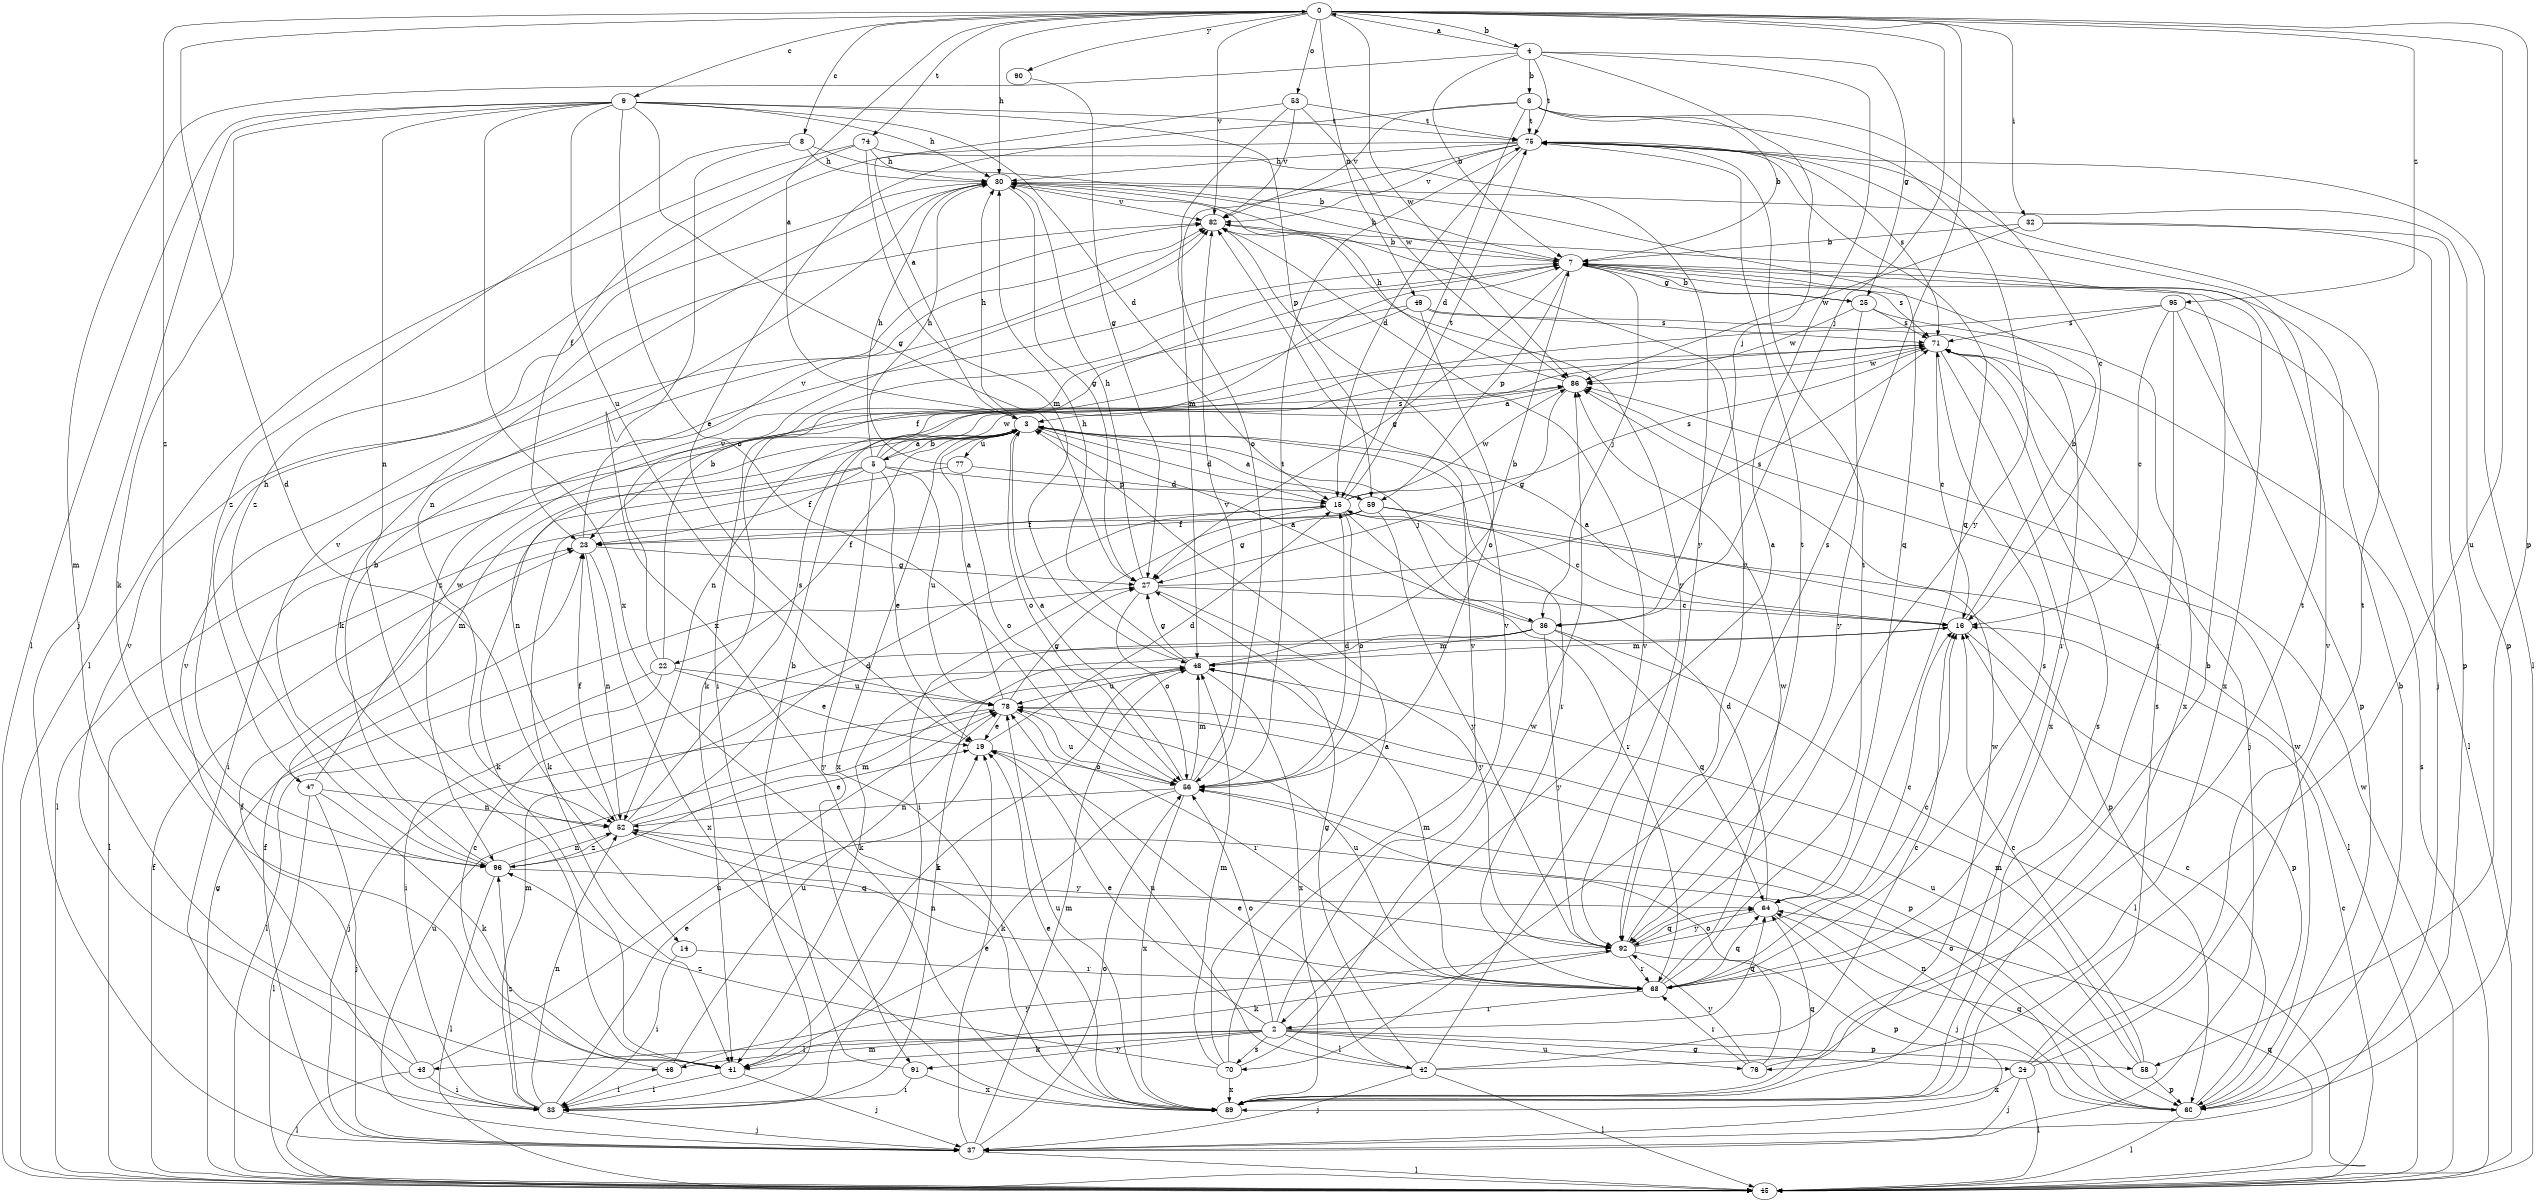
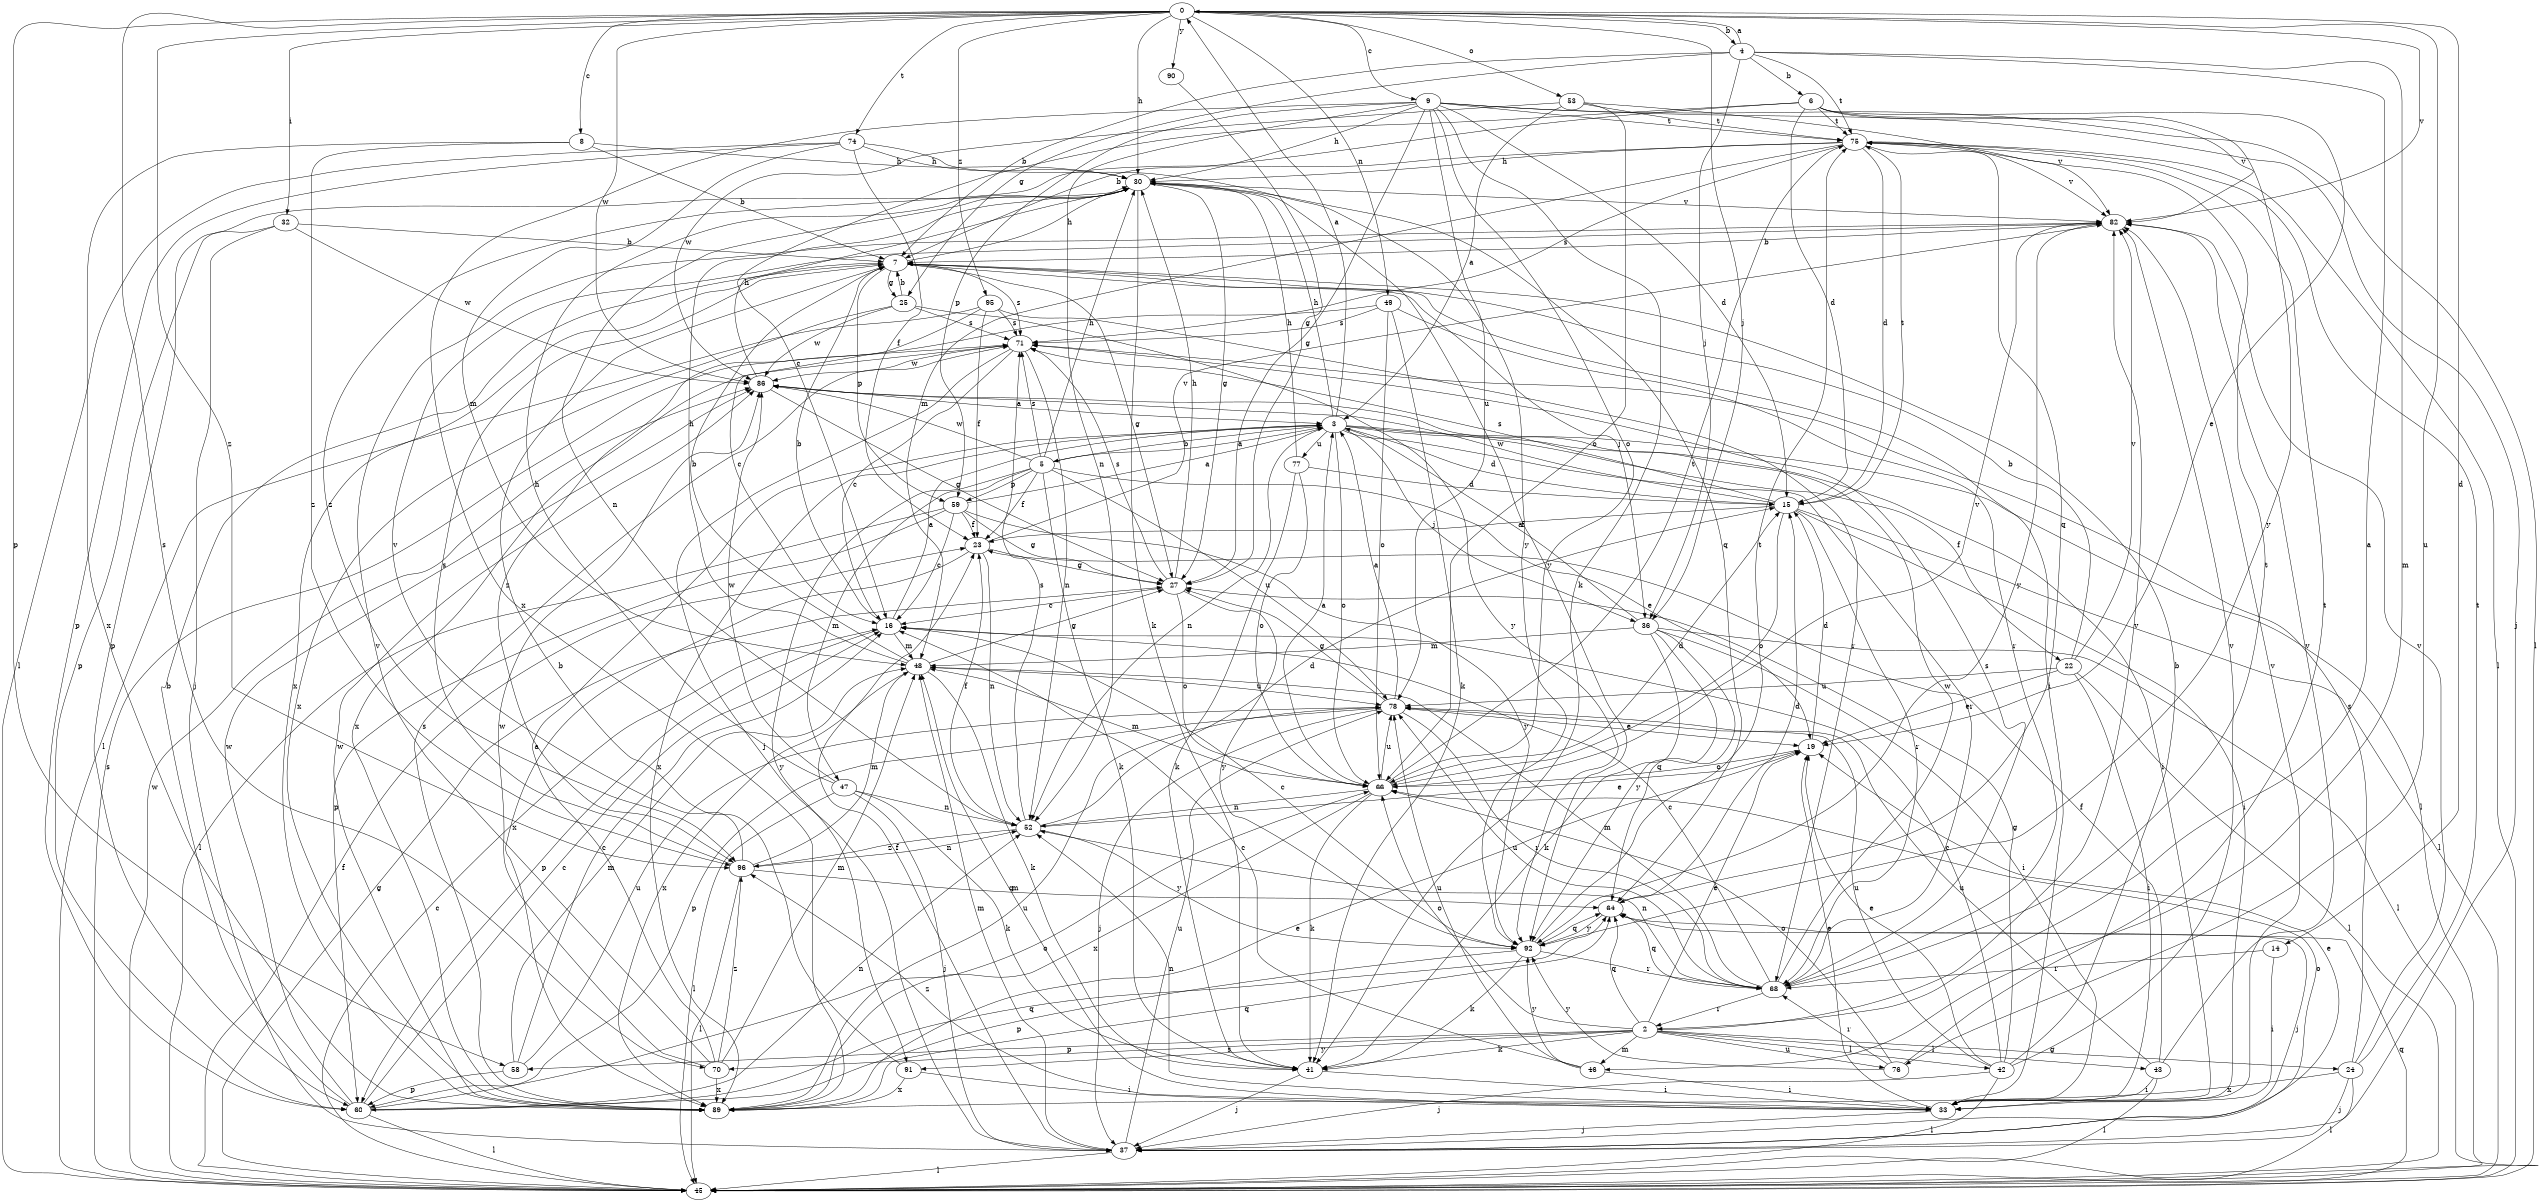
  strict digraph {
    0
    4
    8
    9
    14
    30
    32
    36
    49
    53
    58
    70
    74
    76
    82
    86
    90
    95
    96
    2
    46
    6
    7
    25
    75
    89
    41
-   56
+   56 [label=66]
    15
    45
    52
    59
    78
    27
    37
    68
    33
    64
    92
    60
    3
    48
    71
    n44 [label=16]
    23
    19
    24
    42
    43
    91
    5
    22
    77
    47
    0 -> 4 [label=b]
    0 -> 8 [label=c]
    0 -> 9 [label=c]
    0 -> 14 [label=d]
    0 -> 30 [label=h]
    0 -> 32 [label=i]
    0 -> 36 [label=j]
    0 -> 49 [label=n]
    0 -> 53 [label=o]
    0 -> 58 [label=p]
    0 -> 70 [label=s]
    0 -> 74 [label=t]
    0 -> 76 [label=u]
    0 -> 82 [label=v]
    0 -> 86 [label=w]
    0 -> 90 [label=y]
    0 -> 95 [label=z]
    0 -> 96 [label=z]
    4 -> 0 [label=a]
    4 -> 36 [label=j]
    4 -> 2 [label=a]
    4 -> 46 [label=m]
    4 -> 6 [label=b]
    4 -> 7 [label=b]
    4 -> 25 [label=g]
    4 -> 75 [label=t]
    8 -> 30 [label=h]
    8 -> 96 [label=z]
    8 -> 7 [label=b]
    8 -> 89 [label=x]
    9 -> 30 [label=h]
    9 -> 75 [label=t]
    9 -> 89 [label=x]
    9 -> 41 [label=k]
    9 -> 56 [label=o]
    9 -> 15 [label=d]
    9 -> 45 [label=l]
    9 -> 52 [label=n]
    9 -> 59 [label=p]
    9 -> 78 [label=u]
    9 -> 27 [label=g]
    9 -> 37 [label=j]
    14 -> 68 [label=r]
    14 -> 33 [label=i]
    30 -> 82 [label=v]
    30 -> 41 [label=k]
    30 -> 52 [label=n]
    30 -> 27 [label=g]
    30 -> 64 [label=q]
    30 -> 92 [label=y]
    30 -> 60 [label=p]
    32 -> 86 [label=w]
    32 -> 7 [label=b]
    32 -> 37 [label=j]
    32 -> 60 [label=p]
    36 -> 41 [label=k]
    36 -> 45 [label=l]
    36 -> 33 [label=i]
    36 -> 64 [label=q]
    36 -> 92 [label=y]
    36 -> 3 [label=a]
    36 -> 48 [label=m]
    49 -> 96 [label=z]
    49 -> 41 [label=k]
    49 -> 56 [label=o]
    49 -> 68 [label=r]
    49 -> 71 [label=s]
    53 -> 82 [label=v]
    53 -> 86 [label=w]
    53 -> 75 [label=t]
    53 -> 56 [label=o]
    53 -> 3 [label=a]
    58 -> 78 [label=u]
    58 -> 60 [label=p]
    58 -> 48 [label=m]
    58 -> n44 [label=c]
    70 -> 82 [label=v]
    70 -> 86 [label=w]
    70 -> 96 [label=z]
    70 -> 89 [label=x]
    70 -> 3 [label=a]
    70 -> 48 [label=m]
    74 -> 30 [label=h]
    74 -> 45 [label=l]
    74 -> 92 [label=y]
-   95 -> 60 [label=p]
+   74 -> 60 [label=p]
    74 -> 48 [label=m]
    74 -> 23 [label=f]
    76 -> 75 [label=t]
    76 -> 56 [label=o]
    76 -> 68 [label=r]
    76 -> 92 [label=y]
    82 -> 7 [label=b]
    82 -> 92 [label=y]
    86 -> 30 [label=h]
    86 -> 27 [label=g]
    86 -> 3 [label=a]
    90 -> 27 [label=g]
    95 -> 45 [label=l]
    95 -> 68 [label=r]
    95 -> 71 [label=s]
    95 -> n44 [label=c]
    95 -> 23 [label=f]
    96 -> 82 [label=v]
-   96 -> 7 [label=b]
+   96 -> 7 [label=s]
    96 -> 45 [label=l]
    96 -> 52 [label=n]
    96 -> 64 [label=q]
    96 -> 48 [label=m]
    2 -> 58 [label=p]
    2 -> 70 [label=s]
    2 -> 76 [label=u]
    2 -> 82 [label=v]
    2 -> 46 [label=m]
    2 -> 41 [label=k]
    2 -> 56 [label=o]
    2 -> 64 [label=q]
    2 -> 19 [label=e]
    2 -> 24 [label=g]
    2 -> 42 [label=l]
    2 -> 43 [label=l]
    2 -> 91 [label=y]
    46 -> 78 [label=u]
    46 -> 33 [label=i]
    46 -> 92 [label=y]
    46 -> n44 [label=c]
    6 -> 82 [label=v]
    6 -> 7 [label=b]
    6 -> 75 [label=t]
    6 -> 15 [label=d]
    6 -> 92 [label=y]
    6 -> n44 [label=c]
    6 -> 19 [label=e]
    7 -> 30 [label=h]
    7 -> 36 [label=j]
    7 -> 25 [label=g]
    7 -> 89 [label=x]
    7 -> 59 [label=p]
    7 -> 27 [label=g]
    7 -> 33 [label=i]
    7 -> 71 [label=s]
    25 -> 86 [label=w]
    25 -> 7 [label=b]
    25 -> 89 [label=x]
    25 -> 92 [label=y]
    25 -> 71 [label=s]
    75 -> 30 [label=h]
    75 -> 82 [label=v]
    75 -> 96 [label=z]
    75 -> 15 [label=d]
    75 -> 45 [label=l]
    75 -> 64 [label=q]
    75 -> 48 [label=m]
    75 -> 71 [label=s]
    89 -> 86 [label=w]
    89 -> 78 [label=u]
    89 -> 64 [label=q]
    89 -> 71 [label=s]
    89 -> 19 [label=e]
    41 -> 37 [label=j]
    41 -> 33 [label=i]
    56 -> 82 [label=v]
    56 -> 75 [label=t]
    56 -> 89 [label=x]
    56 -> 41 [label=k]
    56 -> 15 [label=d]
    56 -> 52 [label=n]
    56 -> 78 [label=u]
    56 -> 3 [label=a]
    56 -> 48 [label=m]
    15 -> 86 [label=w]
    15 -> 75 [label=t]
    15 -> 56 [label=o]
    15 -> 45 [label=l]
    15 -> 68 [label=r]
    15 -> 33 [label=i]
    15 -> 71 [label=s]
    15 -> 23 [label=f]
    45 -> 86 [label=w]
    45 -> 27 [label=g]
    45 -> 64 [label=q]
    45 -> 71 [label=s]
    45 -> n44 [label=c]
    45 -> 23 [label=f]
    52 -> 96 [label=z]
    52 -> 15 [label=d]
    52 -> 92 [label=y]
    52 -> 71 [label=s]
    52 -> 23 [label=f]
    52 -> 19 [label=e]
    59 -> 45 [label=l]
    59 -> 27 [label=g]
    59 -> 92 [label=y]
    59 -> 60 [label=p]
    59 -> 3 [label=a]
    59 -> n44 [label=c]
    59 -> 23 [label=f]
    78 -> 27 [label=g]
    78 -> 37 [label=j]
    78 -> 68 [label=r]
    78 -> 60 [label=p]
    78 -> 3 [label=a]
    78 -> 19 [label=e]
    27 -> 30 [label=h]
    27 -> 56 [label=o]
    27 -> 92 [label=y]
    27 -> 71 [label=s]
    27 -> n44 [label=c]
    37 -> 56 [label=o]
    37 -> 45 [label=l]
    37 -> 78 [label=u]
    37 -> 48 [label=m]
    37 -> 23 [label=f]
    37 -> 19 [label=e]
    68 -> 86 [label=w]
    68 -> 2 [label=r]
    68 -> 75 [label=t]
    68 -> 52 [label=n]
    68 -> 78 [label=u]
    68 -> 64 [label=q]
    68 -> 48 [label=m]
    68 -> 71 [label=s]
    68 -> n44 [label=c]
    33 -> 82 [label=v]
    33 -> 96 [label=z]
    33 -> 52 [label=n]
    33 -> 37 [label=j]
    33 -> 48 [label=m]
    33 -> 19 [label=e]
    64 -> 15 [label=d]
    64 -> 37 [label=j]
    64 -> 92 [label=y]
    92 -> 75 [label=t]
    92 -> 41 [label=k]
    92 -> 68 [label=r]
    92 -> 64 [label=q]
    92 -> 60 [label=p]
    92 -> n44 [label=c]
    60 -> 86 [label=w]
    60 -> 7 [label=b]
    60 -> 56 [label=o]
    60 -> 45 [label=l]
    60 -> 52 [label=n]
    60 -> 64 [label=q]
    60 -> n44 [label=c]
    3 -> 0 [label=a]
    3 -> 30 [label=h]
    3 -> 36 [label=j]
    3 -> 89 [label=x]
    3 -> 56 [label=o]
    3 -> 15 [label=d]
    3 -> 45 [label=l]
    3 -> 52 [label=n]
    3 -> 68 [label=r]
    3 -> 33 [label=i]
    3 -> 5 [label=b]
    3 -> 22 [label=f]
    3 -> 77 [label=u]
    48 -> 30 [label=h]
    48 -> 7 [label=b]
    48 -> 89 [label=x]
    48 -> 41 [label=k]
    48 -> 78 [label=u]
    48 -> 27 [label=g]
    71 -> 86 [label=w]
    71 -> 89 [label=x]
    71 -> 52 [label=n]
    71 -> 37 [label=j]
    71 -> n44 [label=c]
    n44 -> 7 [label=b]
    n44 -> 60 [label=p]
    n44 -> 3 [label=a]
    n44 -> 48 [label=m]
    23 -> 82 [label=v]
    23 -> 89 [label=x]
    23 -> 52 [label=n]
    23 -> 27 [label=g]
    19 -> 56 [label=o]
    19 -> 15 [label=d]
    24 -> 82 [label=v]
    24 -> 75 [label=t]
    24 -> 89 [label=x]
    24 -> 45 [label=l]
    24 -> 37 [label=j]
    24 -> 71 [label=s]
    42 -> 82 [label=v]
    42 -> 7 [label=b]
    42 -> 45 [label=l]
    42 -> 78 [label=u]
    42 -> 27 [label=g]
    42 -> 37 [label=j]
    42 -> n44 [label=c]
    42 -> 19 [label=e]
    43 -> 82 [label=v]
    43 -> 45 [label=l]
    43 -> 78 [label=u]
    43 -> 33 [label=i]
    43 -> 23 [label=f]
    91 -> 7 [label=b]
    91 -> 89 [label=x]
    91 -> 33 [label=i]
    5 -> 30 [label=h]
    5 -> 86 [label=w]
    5 -> 41 [label=k]
    5 -> 59 [label=p]
    5 -> 78 [label=u]
    5 -> 3 [label=a]
    5 -> 71 [label=s]
    5 -> 23 [label=f]
    5 -> 19 [label=e]
    5 -> 91 [label=y]
    5 -> 47 [label=m]
    22 -> 82 [label=v]
    22 -> 7 [label=b]
    22 -> 45 [label=l]
    22 -> 78 [label=u]
    22 -> 33 [label=i]
    22 -> 19 [label=e]
    77 -> 30 [label=h]
    77 -> 41 [label=k]
    77 -> 56 [label=o]
    77 -> 15 [label=d]
    47 -> 30 [label=h]
    47 -> 86 [label=w]
    47 -> 41 [label=k]
    47 -> 45 [label=l]
    47 -> 52 [label=n]
    47 -> 37 [label=j]
  }
